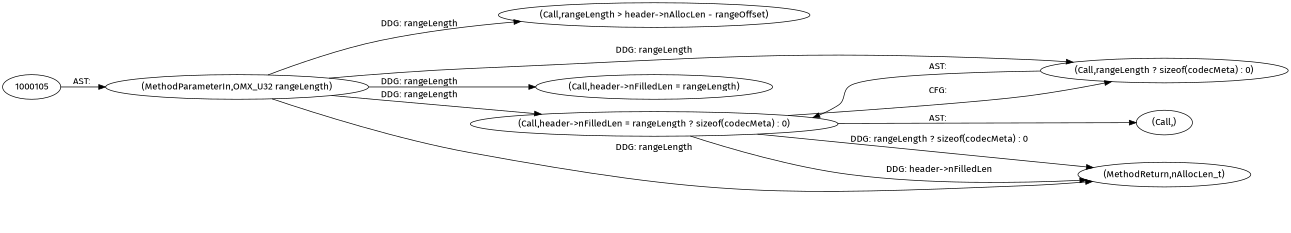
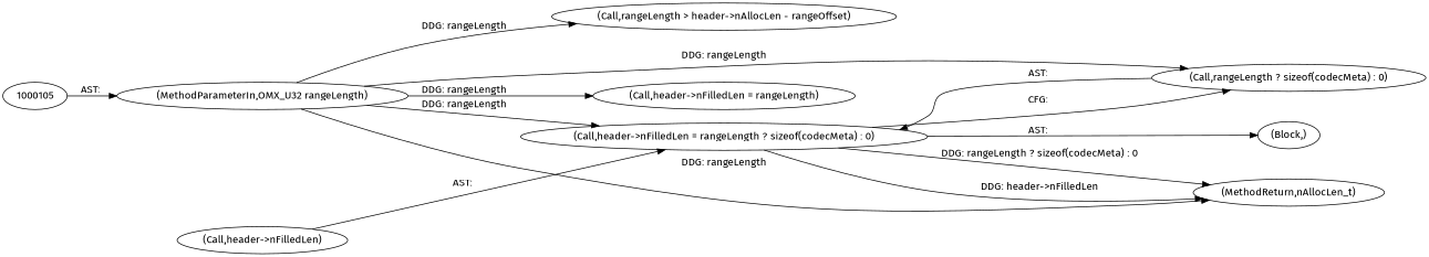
  digraph {
    fontname="Fira Sans"
    rankdir=LR
    node [fontname="Fira Sans"]
    edge [fontname="Fira Sans"]
    n1 [label="(Call,header->nFilledLen = rangeLength ? sizeof(codecMeta) : 0)"]
    n2 [label="(MethodReturn,nAllocLen_t)"]
    n3 [label="(Call,rangeLength ? sizeof(codecMeta) : 0)"]
-   n4 [label="(Call,)"]
+   n4 [label="(Block,)"]
    n5 [label="(MethodParameterIn,OMX_U32 rangeLength)"]
    n6 [label="(Call,rangeLength > header->nAllocLen - rangeOffset)"]
    n7 [label="(Call,header->nFilledLen = rangeLength)"]
    1000105
+   n9 [label="(Call,header->nFilledLen)"]
    n1 -> n2 [label="DDG: rangeLength ? sizeof(codecMeta) : 0"]
    n1 -> n2 [label="DDG: header->nFilledLen"]
    n1 -> n3 [label="CFG: "]
    n1 -> n4 [label="AST: "]
    n3 -> n1 [label="AST: "]
    n5 -> n1 [label="DDG: rangeLength"]
    n5 -> n2 [label="DDG: rangeLength"]
    n5 -> n3 [label="DDG: rangeLength"]
    n5 -> n6 [label="DDG: rangeLength"]
    n5 -> n7 [label="DDG: rangeLength"]
    1000105 -> n5 [label="AST: "]
+   n9 -> n1 [label="AST: "]
  }
